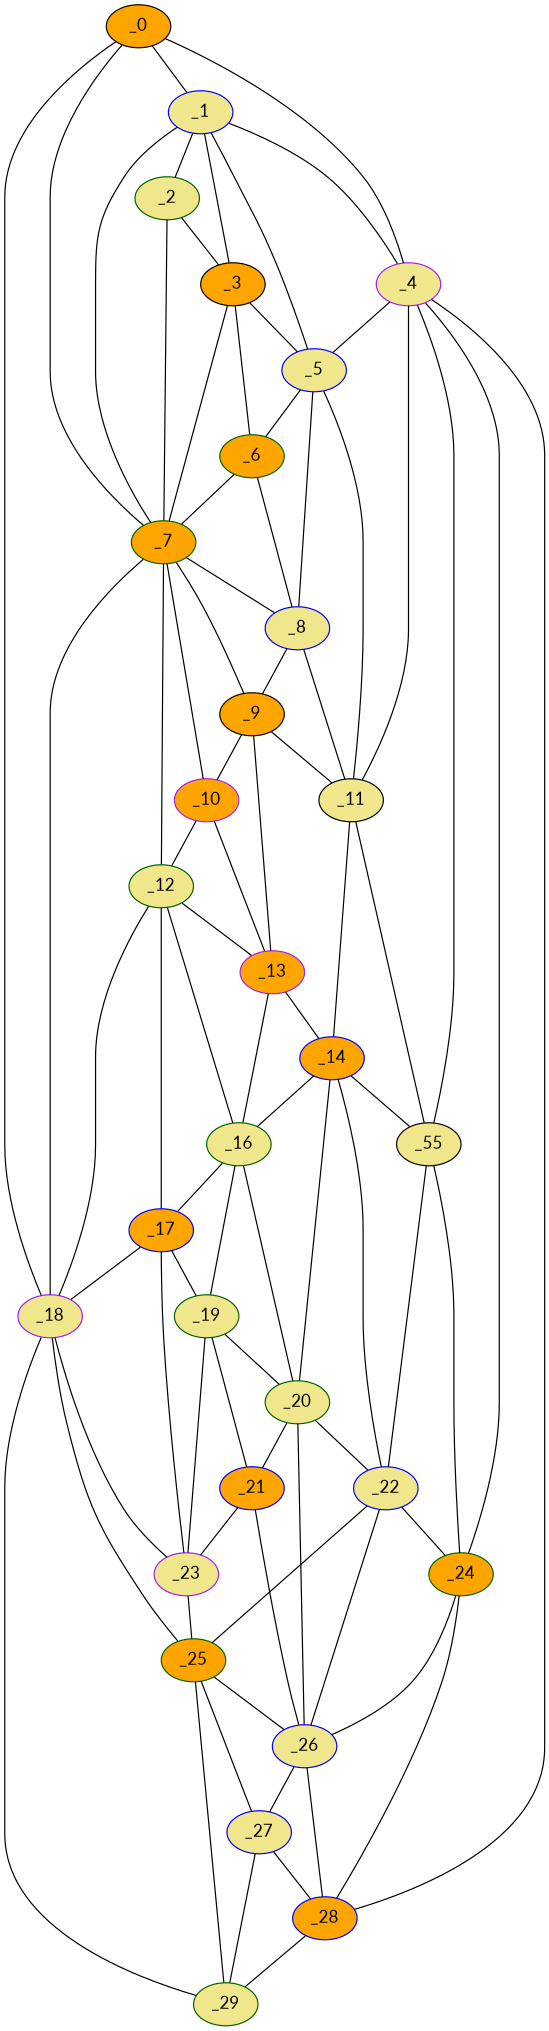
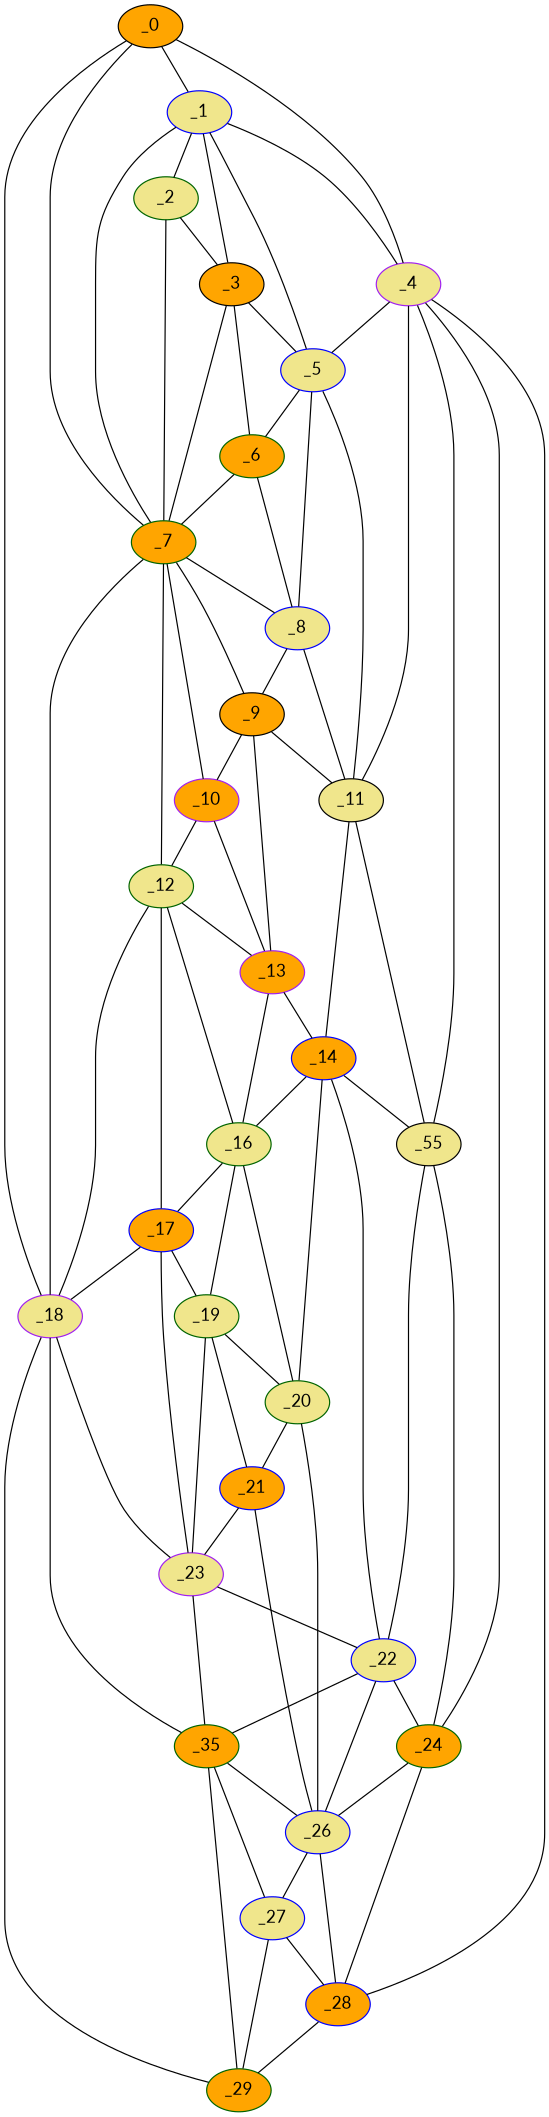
  graph {
    fontname=Lato
    node [color=blue fillcolor=khaki fontname=Lato style=filled x=38 y=70]
    edge [fontname=Lato valence=2]
    _0 [color=black fillcolor=orange x=5 y=53]
    _1 [x=24 y=58]
    _4 [color=purple y=91]
    _7 [color=darkgreen fillcolor=orange x=46 y=57]
    _18 [color=purple x=90 y=37]
    _2 [color=darkgreen x=34 y=60]
    _3 [color=black fillcolor=orange y=65]
    _5 [x=40 y=77]
    _11 [color=black x=72 y=79]
    n10 [color=black label=_55 x=82 y=78]
    _24 [color=darkgreen fillcolor=orange x=99 y=75]
    _28 [fillcolor=orange x=126]
    _8 [x=51 y=64]
    _9 [color=black fillcolor=orange x=65 y=62]
    _10 [color=purple fillcolor=orange x=69 y=54]
    _12 [color=darkgreen x=75 y=49]
    _23 [color=purple x=98 y=48]
-   _25 [color=darkgreen fillcolor=orange x=104 y=48]
-   _29 [color=darkgreen x=127 y=55]
+   _25 [color=darkgreen fillcolor=orange x=104 y=48 label=_35]
+   _29 [color=darkgreen fillcolor=orange x=127 y=55]
    _6 [color=darkgreen fillcolor=orange x=45 y=64]
    _14 [fillcolor=orange x=82]
    _22 [x=97]
    _26 [x=108 y=66]
    _13 [color=purple fillcolor=orange x=75 y=62]
    _16 [color=darkgreen x=85 y=58]
    _17 [fillcolor=orange x=87 y=48]
    _27 [x=115 y=55]
    _20 [color=darkgreen x=95 y=67]
    _19 [color=darkgreen x=92 y=54]
    _21 [fillcolor=orange x=97 y=52]
    _0 -- _1
    _0 -- _4 [valence=1]
    _0 -- _7 [valence=1]
    _0 -- _18 [valence=1]
    _1 -- _4
    _1 -- _7
    _1 -- _2 [valence=1]
    _1 -- _3
    _1 -- _5 [valence=1]
    _4 -- _5 [valence=1]
    _4 -- _11
    _4 -- n10
    _4 -- _24
    _4 -- _28 [valence=1]
    _7 -- _18
    _7 -- _8 [valence=1]
    _7 -- _9
    _7 -- _10
    _7 -- _12
    _18 -- _23 [valence=1]
    _18 -- _25
    _18 -- _29 [valence=1]
    _2 -- _7
    _2 -- _3
    _3 -- _7
    _3 -- _5
    _3 -- _6 [valence=1]
    _5 -- _11 [valence=1]
    _5 -- _8
    _5 -- _6 [valence=1]
    _11 -- n10 [valence=1]
    _11 -- _14
    n10 -- _24
    n10 -- _22 [valence=1]
    _24 -- _28 [valence=1]
    _24 -- _26
    _28 -- _29 [valence=1]
    _8 -- _11
    _8 -- _9
    _9 -- _11 [valence=1]
    _9 -- _10
    _9 -- _13
    _10 -- _12
    _10 -- _13
    _12 -- _18 [valence=1]
    _12 -- _13
    _12 -- _16
    _12 -- _17 [valence=1]
    _23 -- _25 [valence=1]
    _25 -- _29 [valence=1]
    _25 -- _26
    _25 -- _27
    _6 -- _7
    _6 -- _8
    _14 -- n10 [valence=1]
    _14 -- _22
    _14 -- _16
    _14 -- _20
    _22 -- _24
    _22 -- _25
    _22 -- _26
    _26 -- _28
    _26 -- _27 [valence=1]
    _13 -- _14 [valence=1]
    _13 -- _16 [valence=1]
    _16 -- _17
    _16 -- _20
    _16 -- _19 [valence=1]
    _17 -- _18
    _17 -- _23
    _17 -- _19
    _27 -- _28 [valence=1]
    _27 -- _29
-   _20 -- _22
+   _23 -- _22
    _20 -- _26 [valence=1]
    _20 -- _21
    _19 -- _23 [valence=1]
    _19 -- _20 [valence=1]
    _19 -- _21
    _21 -- _23
    _21 -- _26 [valence=1]
  }
